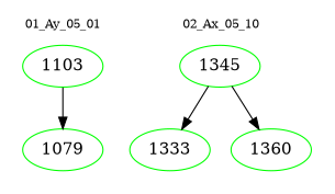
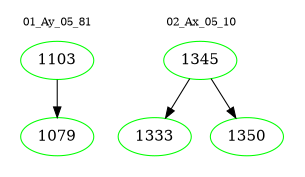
  digraph {
    node [color=green]
    edge [color=black]
    n1 [label=1103]
    n2 [label=1079]
    n3 [label=1345]
    n4 [label=1333]
-   n5 [label=1360]
+   n5 [label=1350]
    subgraph cluster_1 {
      color=white
      fontsize=10
-     label="01_Ay_05_01"
+     label="01_Ay_05_81"
      n1
      n2
    }
    subgraph cluster_2 {
      color=white
      fontsize=10
      label="02_Ax_05_10"
      n3
      n4
      n5
    }
    n1 -> n2
    n3 -> n4
    n3 -> n5
  }
